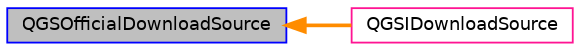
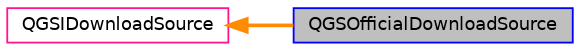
  digraph {
    rankdir=LR
    node [fontname=Helvetica fontsize=10 shape=record style=filled]
    n1 [color=blue fillcolor=grey75 fontcolor=black height=0.2 label=QGSOfficialDownloadSource width=0.4]
    n2 [color=deeppink fillcolor=white height=0.2 label=QGSIDownloadSource width=0.4]
-   n1 -> n2 [color=darkorange dir=back fontname=Helvetica fontsize=10 labelfontname=Helvetica labelfontsize=10 style=bold]
+   n2 -> n1 [color=darkorange dir=back fontname=Helvetica fontsize=10 labelfontname=Helvetica labelfontsize=10 style=bold]
  }
